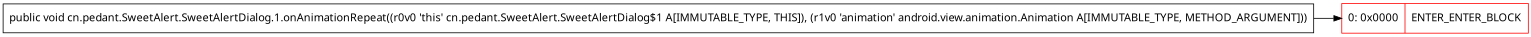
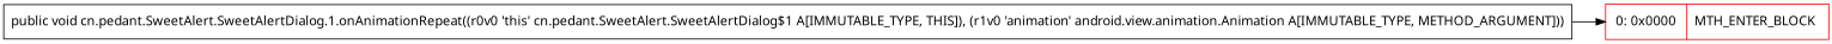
  digraph {
    rankdir=LR
    fontname="Noto Sans"
    node [shape=record fontname="Noto Sans"]
-   n1 [color=red label="{0\:\ 0x0000|ENTER_ENTER_BLOCK\l}"]
+   n1 [color=red label="{0\:\ 0x0000|MTH_ENTER_BLOCK\l}"]
    n2 [label="{public void cn.pedant.SweetAlert.SweetAlertDialog.1.onAnimationRepeat((r0v0 'this' cn.pedant.SweetAlert.SweetAlertDialog$1 A[IMMUTABLE_TYPE, THIS]), (r1v0 'animation' android.view.animation.Animation A[IMMUTABLE_TYPE, METHOD_ARGUMENT])) }"]
    subgraph cluster_1 {
      label="R(0)"
    }
    n2 -> n1 [fontname="Noto Sans"]
  }
